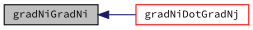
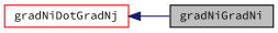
  digraph {
    rankdir=LR
    fontname="Source Code Pro"
    node [fontname="Source Code Pro" fontsize=10 shape=record]
    n1 [color=black fillcolor=grey75 fontcolor=black height=0.2 label=gradNiGradNi style=filled width=0.4]
    n2 [color=red height=0.2 label=gradNiDotGradNj width=0.4]
-   n1 -> n2 [color=midnightblue dir=back fontname="Source Code Pro" fontsize=10 labelfontname=FreeSans labelfontsize=10 style=solid]
+   n2 -> n1 [color=midnightblue dir=back fontname="Source Code Pro" fontsize=10 labelfontname=FreeSans labelfontsize=10 style=solid]
  }
